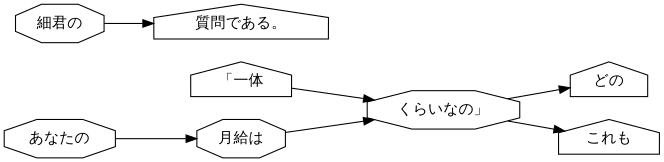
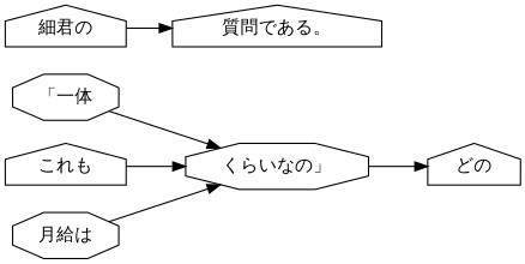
  digraph {
    fontname="Fira Sans"
    rankdir=LR
    node [fontname="Fira Sans" shape=house]
    edge [fontname="Fira Sans"]
-   n1 [label="「一体"]
+   n1 [label="「一体" shape=octagon]
    n2 [label="くらいなの」" shape=octagon]
    n3 [label="どの"]
    n4 [label="これも"]
-   n5 [label="あなたの" shape=octagon]
    n6 [label="月給は" shape=octagon]
    n7 [label="質問である。"]
-   n8 [label="細君の" shape=octagon]
+   n8 [label="細君の"]
    n1 -> n2
    n2 -> n3
-   n2 -> n4
-   n5 -> n6
+   n4 -> n2
    n6 -> n2
    n8 -> n7
  }
